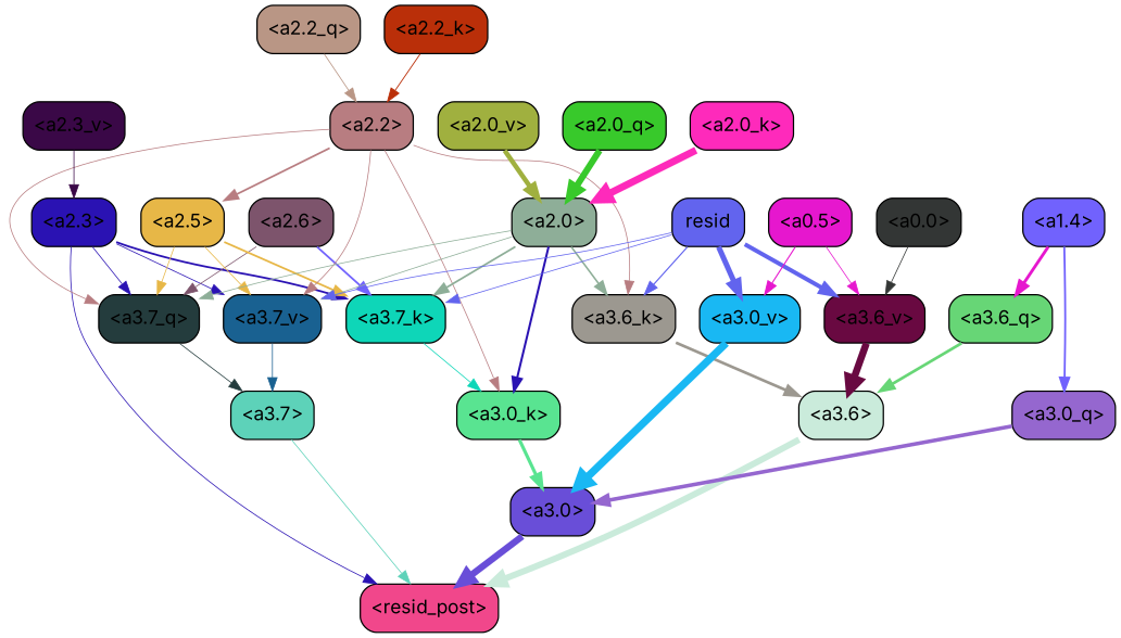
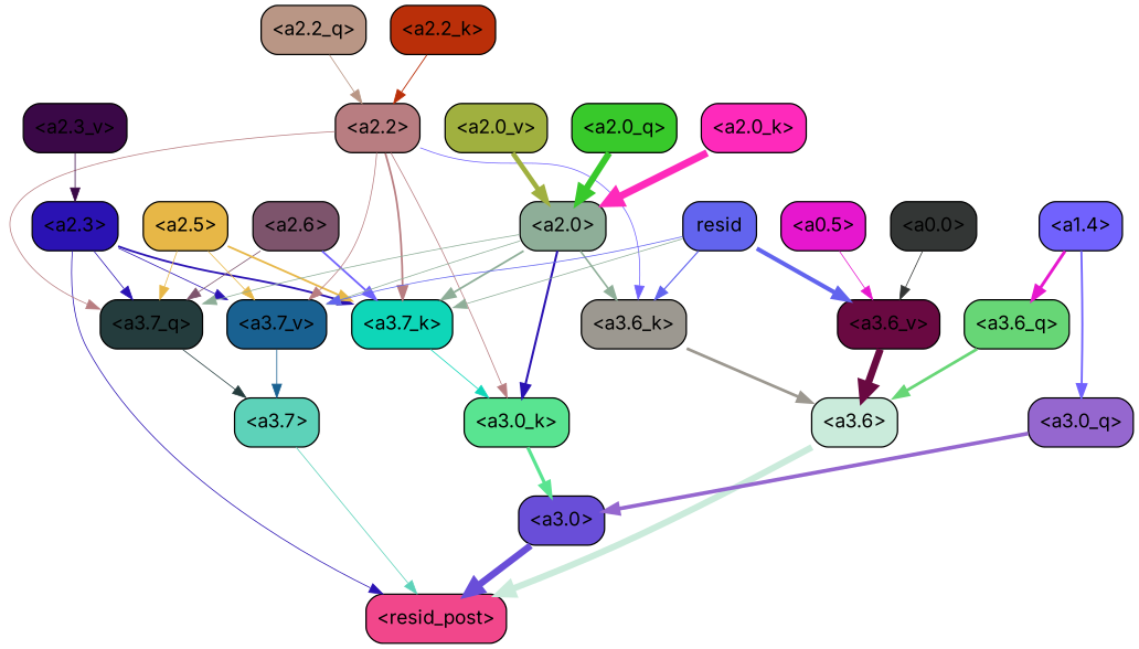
  strict digraph {
    fontname=Inter
    splines=true
    node [color=black fontname=Inter shape=box style="filled, rounded"]
    edge [color="#2a12b3" fontname=Inter penwidth=0.6]
    "<a3.7>" [fillcolor="#5dd2b9"]
    "<resid_post>" [fillcolor="#f1478b"]
    "<a3.6>" [fillcolor="#caebdb"]
    "<a3.0>" [fillcolor="#694ed8"]
    "<a2.3>" [fillcolor="#2a12b3"]
    "<a3.7_q>" [fillcolor="#243c3d"]
    "<a3.7_k>" [fillcolor="#0ed6b8"]
    "<a3.7_v>" [fillcolor="#196191"]
    "<a3.0_k>" [fillcolor="#59e491"]
    "<a3.6_q>" [fillcolor="#67d676"]
    "<a3.0_q>" [fillcolor="#9567cf"]
    "<a3.6_k>" [fillcolor="#9c9890"]
    "<a3.6_v>" [fillcolor="#690941"]
-   "<a3.0_v>" [fillcolor="#19b8f3"]
    "<a2.6>" [fillcolor="#7d546c"]
    "<a2.5>" [fillcolor="#e7b747"]
    "<a2.2>" [fillcolor="#b87d81"]
    "<a2.0>" [fillcolor="#8eae98"]
    "<a1.4>" [fillcolor="#7162fd"]
    n20 [fillcolor="#6264ee" label=resid]
    "<a0.5>" [fillcolor="#e617ce"]
    "<a0.0>" [fillcolor="#333635"]
    "<a2.2_q>" [fillcolor="#b99685"]
    "<a2.0_q>" [fillcolor="#38c92b"]
    "<a2.2_k>" [fillcolor="#ba2f09"]
    "<a2.0_k>" [fillcolor="#fe2abb"]
    "<a2.3_v>" [fillcolor="#3a0847"]
    "<a2.0_v>" [fillcolor="#a0b03f"]
    "<a3.7>" -> "<resid_post>" [color="#5dd2b9"]
    "<a3.6>" -> "<resid_post>" [color="#caebdb" penwidth=4.749041676521301]
    "<a3.0>" -> "<resid_post>" [color="#694ed8" penwidth=5.004215121269226]
    "<a2.3>" -> "<resid_post>"
    "<a2.3>" -> "<a3.7_q>"
    "<a2.3>" -> "<a3.7_k>" [penwidth=1.4391854107379913]
    "<a2.3>" -> "<a3.7_v>"
    "<a3.7_q>" -> "<a3.7>" [color="#243c3d"]
    "<a3.7_k>" -> "<a3.0_k>" [color="#0ed6b8"]
    "<a3.7_v>" -> "<a3.7>" [color="#196191"]
    "<a3.0_k>" -> "<a3.0>" [color="#59e491" penwidth=2.520303964614868]
    "<a3.6_q>" -> "<a3.6>" [color="#67d676" penwidth=2.160832464694977]
    "<a3.0_q>" -> "<a3.0>" [color="#9567cf" penwidth=2.870753765106201]
    "<a3.6_k>" -> "<a3.6>" [color="#9c9890" penwidth=2.13908451795578]
    "<a3.6_v>" -> "<a3.6>" [color="#690941" penwidth=5.297133803367615]
-   "<a3.0_v>" -> "<a3.0>" [color="#19b8f3" penwidth=5.680712580680847]
    "<a2.6>" -> "<a3.7_q>" [color="#7d546c"]
    "<a2.6>" -> "<a3.7_k>" [color="#7162fd" penwidth=1.4180794060230255]
    "<a2.5>" -> "<a3.7_q>" [color="#e7b747"]
    "<a2.5>" -> "<a3.7_k>" [color="#e7b747" penwidth=1.4281435310840607]
    "<a2.5>" -> "<a3.7_v>" [color="#e7b747"]
    "<a2.2>" -> "<a3.7_q>" [color="#b87d81"]
-   "<a2.2>" -> "<a2.5>" [color="#b87d81" penwidth=1.3982512056827545]
+   "<a2.2>" -> "<a3.7_k>" [color="#b87d81" penwidth=1.3982512056827545]
    "<a2.2>" -> "<a3.7_v>" [color="#b87d81"]
    "<a2.2>" -> "<a3.0_k>" [color="#b87d81"]
-   "<a2.2>" -> "<a3.6_k>" [color="#b87d81"]
+   "<a2.2>" -> "<a3.6_k>" [color="#7162fd"]
    "<a2.0>" -> "<a3.7_q>" [color="#8eae98"]
    "<a2.0>" -> "<a3.7_k>" [color="#8eae98" penwidth=1.404832512140274]
    "<a2.0>" -> "<a3.7_v>" [color="#8eae98"]
    "<a2.0>" -> "<a3.0_k>" [penwidth=1.6207245588302612]
    "<a2.0>" -> "<a3.6_k>" [color="#8eae98" penwidth=1.2708758115768433]
    "<a1.4>" -> "<a3.6_q>" [color="#e617ce" penwidth=2.289449453353882]
    "<a1.4>" -> "<a3.0_q>" [color="#7162fd" penwidth=1.4600623846054077]
-   n20 -> "<a3.7_k>" [color="#6264ee"]
+   n20 -> "<a3.7_k>" [color="#8eae98"]
    n20 -> "<a3.7_v>" [color="#6264ee"]
    n20 -> "<a3.6_k>" [color="#6264ee" penwidth=0.9291638135910034]
    n20 -> "<a3.6_v>" [color="#6264ee" penwidth=3.1808209121227264]
-   n20 -> "<a3.0_v>" [color="#6264ee" penwidth=4.036660343408585]
    "<a0.5>" -> "<a3.6_v>" [color="#e617ce"]
-   "<a0.5>" -> "<a3.0_v>" [color="#e617ce" penwidth=0.8798569142818451]
    "<a0.0>" -> "<a3.6_v>" [color="#333635"]
    "<a2.2_q>" -> "<a2.2>" [color="#b99685" penwidth=0.6392357051372528]
    "<a2.0_q>" -> "<a2.0>" [color="#38c92b" penwidth=4.795779317617416]
    "<a2.2_k>" -> "<a2.2>" [color="#ba2f09" penwidth=0.7060726433992386]
    "<a2.0_k>" -> "<a2.0>" [color="#fe2abb" penwidth=5.401692286133766]
    "<a2.3_v>" -> "<a2.3>" [color="#3a0847"]
    "<a2.0_v>" -> "<a2.0>" [color="#a0b03f" penwidth=3.56003999710083]
  }
